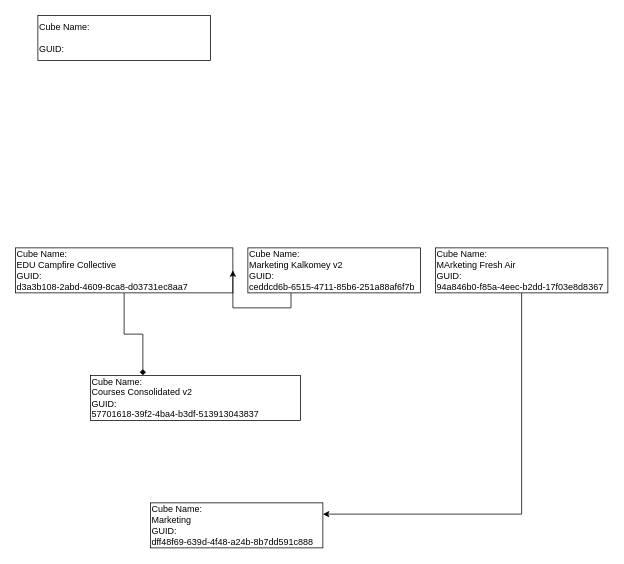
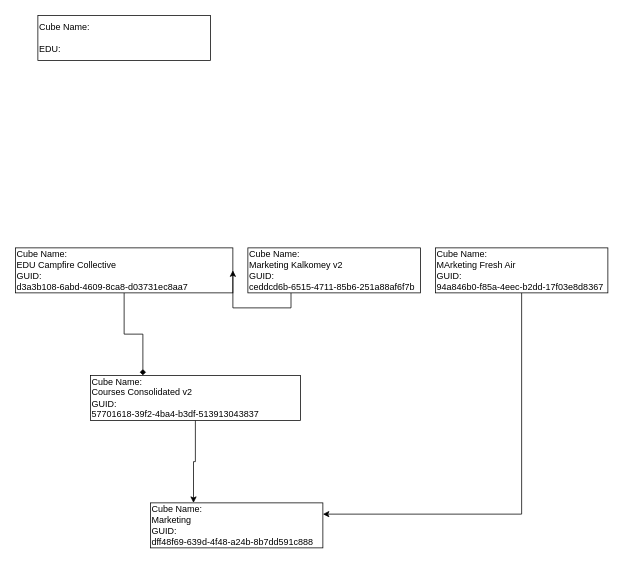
  <mxCell id="0" />
  <mxCell id="1" parent="0" />
+ <mxCell id="2" style="edgeStyle=orthogonalEdgeStyle;rounded=0;orthogonalLoop=1;jettySize=auto;html=1;entryX=0.25;entryY=0;entryDx=0;entryDy=0;" edge="1" parent="1" source="3" target="6"><mxGeometry relative="1" as="geometry" /></mxCell>
  <mxCell id="3" value="Cube Name:&lt;br&gt;Courses Consolidated v2&lt;br&gt;GUID:&lt;br&gt;57701618-39f2-4ba4-b3df-513913043837" style="rounded=0;whiteSpace=wrap;html=1;align=left;" vertex="1" parent="1"><mxGeometry x="120" y="500" width="280" height="60" as="geometry" /></mxCell>
  <mxCell id="4" style="edgeStyle=orthogonalEdgeStyle;rounded=0;orthogonalLoop=1;jettySize=auto;html=1;entryX=0.25;entryY=0;entryDx=0;entryDy=0;endArrow=diamond;" edge="1" parent="1" source="5" target="3"><mxGeometry relative="1" as="geometry" /></mxCell>
- <mxCell id="5" value="Cube Name:&lt;br&gt;EDU Campfire Collective&lt;br&gt;GUID:&lt;br&gt;d3a3b108-2abd-4609-8ca8-d03731ec8aa7" style="rounded=0;whiteSpace=wrap;html=1;align=left;" vertex="1" parent="1"><mxGeometry x="20" y="330" width="290" height="60" as="geometry" /></mxCell>
+ <mxCell id="5" value="Cube Name:&lt;br&gt;EDU Campfire Collective&lt;br&gt;GUID:&lt;br&gt;d3a3b108-6abd-4609-8ca8-d03731ec8aa7" style="rounded=0;whiteSpace=wrap;html=1;align=left;" vertex="1" parent="1"><mxGeometry x="20" y="330" width="290" height="60" as="geometry" /></mxCell>
  <mxCell id="6" value="Cube Name:&lt;br&gt;Marketing&lt;br&gt;GUID:&lt;br&gt;dff48f69-639d-4f48-a24b-8b7dd591c888" style="rounded=0;whiteSpace=wrap;html=1;align=left;" vertex="1" parent="1"><mxGeometry x="200" y="670" width="230" height="60" as="geometry" /></mxCell>
  <mxCell id="7" style="edgeStyle=orthogonalEdgeStyle;rounded=0;orthogonalLoop=1;jettySize=auto;html=1;exitX=0.25;exitY=1;exitDx=0;exitDy=0;" edge="1" parent="1" source="8" target="5"><mxGeometry relative="1" as="geometry" /></mxCell>
  <mxCell id="8" value="Cube Name:&lt;br&gt;Marketing Kalkomey v2&lt;br&gt;GUID:&lt;br&gt;ceddcd6b-6515-4711-85b6-251a88af6f7b" style="rounded=0;whiteSpace=wrap;html=1;align=left;" vertex="1" parent="1"><mxGeometry x="330" y="330" width="230" height="60" as="geometry" /></mxCell>
- <mxCell id="9" value="Cube Name:&lt;br&gt;&lt;br&gt;GUID:&lt;br&gt;" style="rounded=0;whiteSpace=wrap;html=1;align=left;" vertex="1" parent="1"><mxGeometry x="50" y="20" width="230" height="60" as="geometry" /></mxCell>
+ <mxCell id="9" value="Cube Name:&lt;br&gt;&lt;br&gt;EDU:&lt;br&gt;" style="rounded=0;whiteSpace=wrap;html=1;align=left;" vertex="1" parent="1"><mxGeometry x="50" y="20" width="230" height="60" as="geometry" /></mxCell>
  <mxCell id="10" style="edgeStyle=orthogonalEdgeStyle;rounded=0;orthogonalLoop=1;jettySize=auto;html=1;entryX=1;entryY=0.25;entryDx=0;entryDy=0;exitX=0.5;exitY=1;exitDx=0;exitDy=0;" edge="1" parent="1" source="11" target="6"><mxGeometry relative="1" as="geometry" /></mxCell>
  <mxCell id="11" value="Cube Name:&lt;br&gt;MArketing Fresh Air&lt;br&gt;GUID:&lt;br&gt;94a846b0-f85a-4eec-b2dd-17f03e8d8367" style="rounded=0;whiteSpace=wrap;html=1;align=left;" vertex="1" parent="1"><mxGeometry x="580" y="330" width="230" height="60" as="geometry" /></mxCell>
